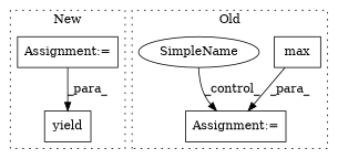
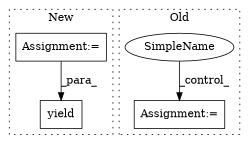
  digraph {
    node [a=7 l=14 shape=box]
    n1 [a=112 label=yield s=1829]
    n2 [label="Assignment:=" s=889]
-   n3 [a=32 l=5 label=max s=2635]
    n4 [l=1 label="Assignment:=" s=2679]
    n5 [a=42 l=9 label=SimpleName s=2150 shape=ellipse]
    subgraph cluster_1 {
      label=New
      style=dotted
      n1
      n2
    }
    subgraph cluster_2 {
      label=Old
      style=dotted
-     n3
      n4
      n5
    }
    n2 -> n1 [label=_para_]
-   n3 -> n4 [label=_para_]
    n5 -> n4 [label=_control_]
  }
